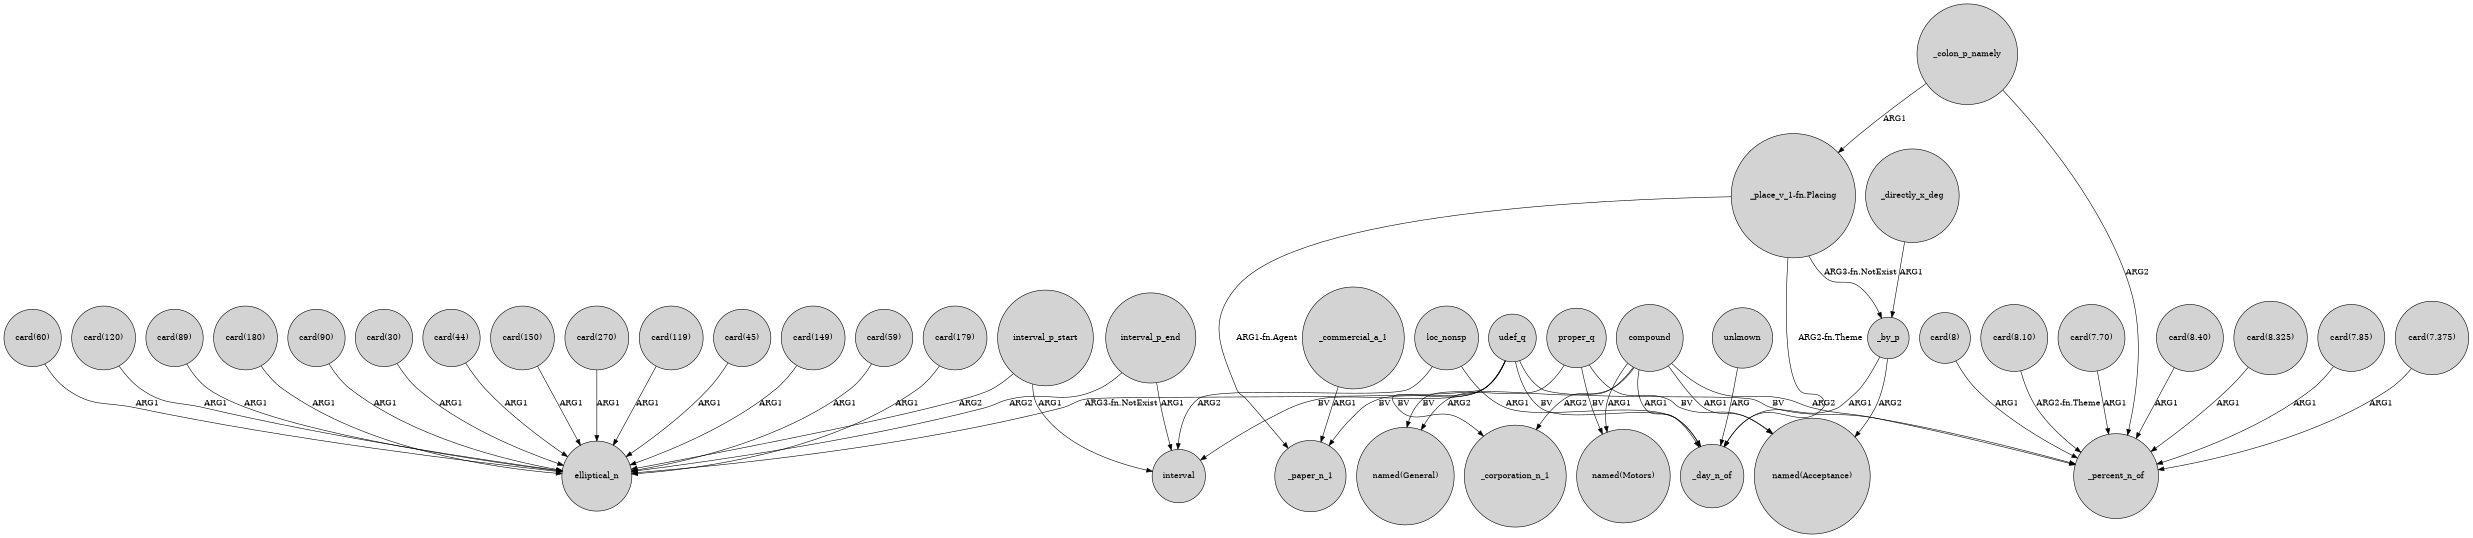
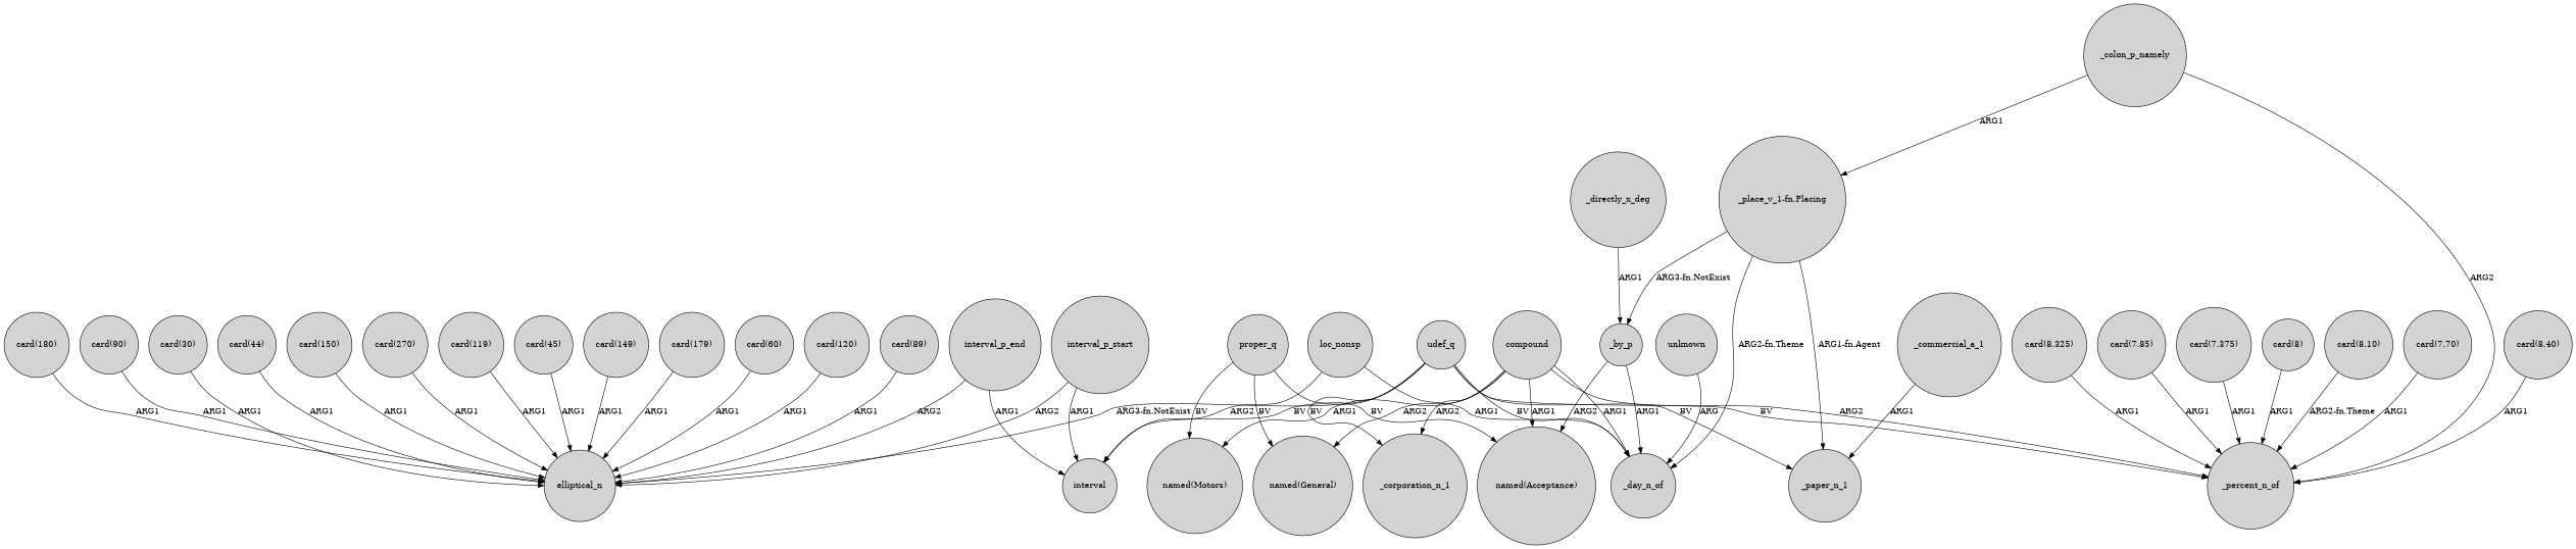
  digraph {
    node [shape=circle style=filled]
    proper_q
    "named(Acceptance)"
    "named(Motors)"
    "named(General)"
    "card(150)"
    elliptical_n
    _colon_p_namely
    "_place_v_1-fn.Placing"
    _percent_n_of
    _day_n_of
    _by_p
    _paper_n_1
    loc_nonsp
    interval
    udef_q
    _corporation_n_1
    unknown
    "card(270)"
    "card(119)"
    "card(45)"
    compound
    interval_p_end
    "card(149)"
    interval_p_start
    _directly_x_deg
-   "card(59)"
    "card(8.40)"
    "card(8.325)"
    "card(179)"
    "card(60)"
    "card(7.85)"
    "card(7.375)"
    "card(120)"
    "card(89)"
    "card(180)"
    _commercial_a_1
    "card(90)"
    "card(8)"
    "card(30)"
    "card(8.10)"
    "card(44)"
    "card(7.70)"
    proper_q -> "named(Acceptance)" [label=BV]
    proper_q -> "named(Motors)" [label=BV]
    proper_q -> "named(General)" [label=BV]
    "card(150)" -> elliptical_n [label=ARG1]
    _colon_p_namely -> "_place_v_1-fn.Placing" [label=ARG1]
    _colon_p_namely -> _percent_n_of [label=ARG2]
    "_place_v_1-fn.Placing" -> _day_n_of [label="ARG2-fn.Theme"]
    "_place_v_1-fn.Placing" -> _by_p [label="ARG3-fn.NotExist"]
    "_place_v_1-fn.Placing" -> _paper_n_1 [label="ARG1-fn.Agent"]
    _by_p -> "named(Acceptance)" [label=ARG2]
    _by_p -> _day_n_of [label=ARG1]
    loc_nonsp -> _day_n_of [label=ARG1]
    loc_nonsp -> interval [label=ARG2]
    udef_q -> elliptical_n [label="ARG3-fn.NotExist"]
    udef_q -> _percent_n_of [label=BV]
    udef_q -> _day_n_of [label=BV]
    udef_q -> _paper_n_1 [label=BV]
    udef_q -> interval [label=BV]
    udef_q -> _corporation_n_1 [label=BV]
    unknown -> _day_n_of [label=ARG]
    "card(270)" -> elliptical_n [label=ARG1]
    "card(119)" -> elliptical_n [label=ARG1]
    "card(45)" -> elliptical_n [label=ARG1]
    compound -> "named(Acceptance)" [label=ARG1]
    compound -> "named(Motors)" [label=ARG1]
    compound -> "named(General)" [label=ARG2]
    compound -> _percent_n_of [label=ARG2]
    compound -> _day_n_of [label=ARG1]
    compound -> _corporation_n_1 [label=ARG2]
    interval_p_end -> elliptical_n [label=ARG2]
    interval_p_end -> interval [label=ARG1]
    "card(149)" -> elliptical_n [label=ARG1]
    interval_p_start -> elliptical_n [label=ARG2]
    interval_p_start -> interval [label=ARG1]
    _directly_x_deg -> _by_p [label=ARG1]
-   "card(59)" -> elliptical_n [label=ARG1]
    "card(8.40)" -> _percent_n_of [label=ARG1]
    "card(8.325)" -> _percent_n_of [label=ARG1]
    "card(179)" -> elliptical_n [label=ARG1]
    "card(60)" -> elliptical_n [label=ARG1]
    "card(7.85)" -> _percent_n_of [label=ARG1]
    "card(7.375)" -> _percent_n_of [label=ARG1]
    "card(120)" -> elliptical_n [label=ARG1]
    "card(89)" -> elliptical_n [label=ARG1]
    "card(180)" -> elliptical_n [label=ARG1]
    _commercial_a_1 -> _paper_n_1 [label=ARG1]
    "card(90)" -> elliptical_n [label=ARG1]
    "card(8)" -> _percent_n_of [label=ARG1]
    "card(30)" -> elliptical_n [label=ARG1]
    "card(8.10)" -> _percent_n_of [label="ARG2-fn.Theme"]
    "card(44)" -> elliptical_n [label=ARG1]
    "card(7.70)" -> _percent_n_of [label=ARG1]
  }
